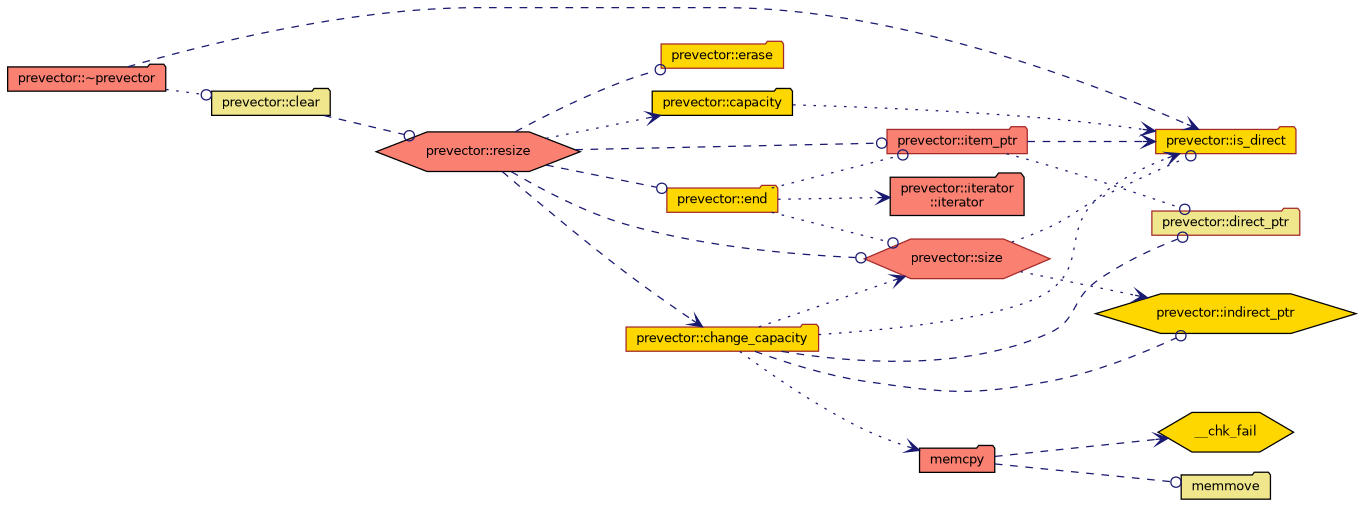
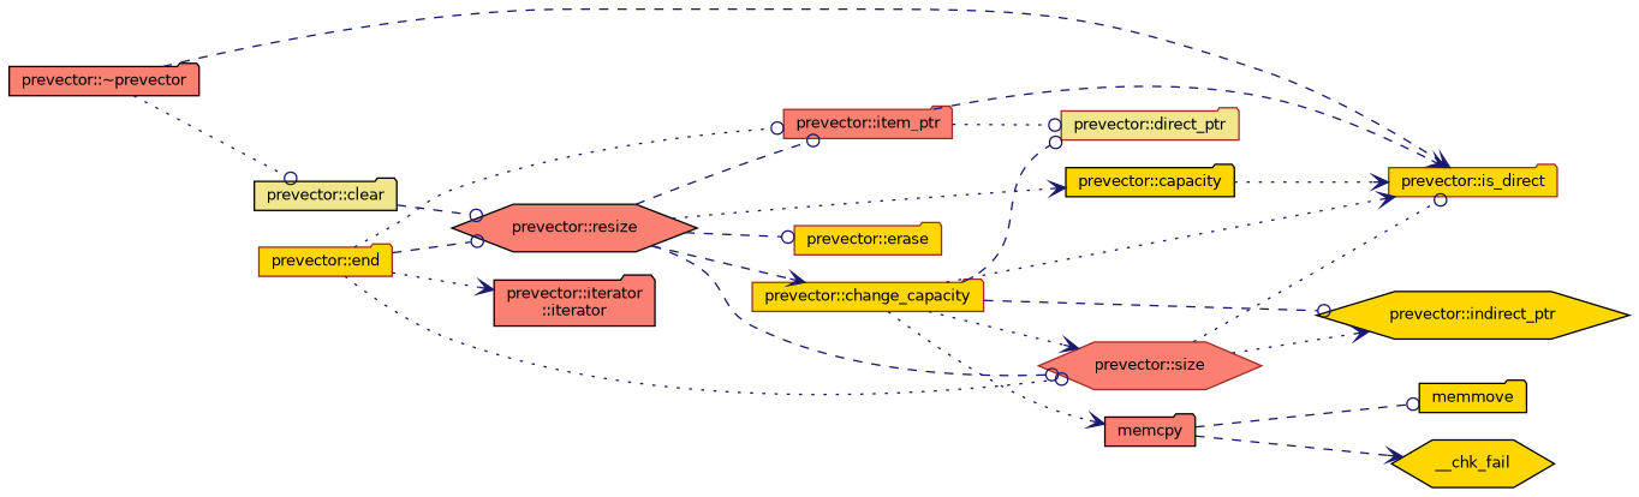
  digraph {
    fontname="DejaVu Sans"
    rankdir=LR
    node [color=black fillcolor=gold fontname="DejaVu Sans" fontsize=10 shape=folder style=filled]
    edge [arrowhead=odot color=midnightblue fontname="DejaVu Sans" fontsize=10 labelfontname=Helvetica labelfontsize=10 style=dotted]
    n1 [fillcolor=salmon fontcolor=black height=0.2 label="prevector::~prevector" width=0.4]
    n2 [fillcolor=khaki height=0.2 label="prevector::clear" width=0.4]
    n3 [color=brown height=0.2 label="prevector::is_direct" width=0.4]
    n4 [fillcolor=salmon height=0.2 label="prevector::resize" shape=hexagon width=0.4]
    n5 [color=brown fillcolor=salmon height=0.2 label="prevector::size" shape=hexagon width=0.4]
    n6 [color=brown height=0.2 label="prevector::erase" width=0.4]
    n7 [color=brown fillcolor=salmon height=0.2 label="prevector::item_ptr" width=0.4]
    n8 [color=brown height=0.2 label="prevector::end" width=0.4]
    n9 [height=0.2 label="prevector::capacity" width=0.4]
    n10 [color=brown height=0.2 label="prevector::change_capacity" width=0.4]
    n11 [height=0.2 label="prevector::indirect_ptr" shape=hexagon width=0.4]
    n12 [color=brown fillcolor=khaki height=0.2 label="prevector::direct_ptr" width=0.4]
    n13 [fillcolor=salmon height=0.2 label="prevector::iterator\l::iterator" width=0.4]
    n14 [fillcolor=salmon height=0.2 label=memcpy width=0.4]
-   n15 [fillcolor=khaki height=0.2 label=memmove width=0.4]
+   n15 [height=0.2 label=memmove width=0.4]
    n16 [height=0.2 label=__chk_fail shape=hexagon width=0.4]
    n1 -> n2
    n1 -> n3 [arrowhead=vee style=dashed]
    n2 -> n4 [style=dashed]
    n4 -> n5 [style=dashed]
    n4 -> n6 [style=dashed]
    n4 -> n7 [style=dashed]
-   n4 -> n8 [style=dashed]
+   n8 -> n4 [style=dashed]
    n4 -> n9 [arrowhead=vee]
    n4 -> n10 [arrowhead=vee style=dashed]
    n5 -> n3
    n5 -> n11 [arrowhead=vee]
    n7 -> n3 [arrowhead=vee style=dashed]
    n7 -> n12
    n8 -> n5
    n8 -> n7
    n8 -> n13 [arrowhead=vee]
    n9 -> n3 [arrowhead=vee]
    n10 -> n3 [arrowhead=vee]
    n10 -> n5 [arrowhead=vee]
    n10 -> n11 [style=dashed]
    n10 -> n12 [style=dashed]
    n10 -> n14 [arrowhead=vee]
    n14 -> n15 [style=dashed]
    n14 -> n16 [arrowhead=vee style=dashed]
  }
